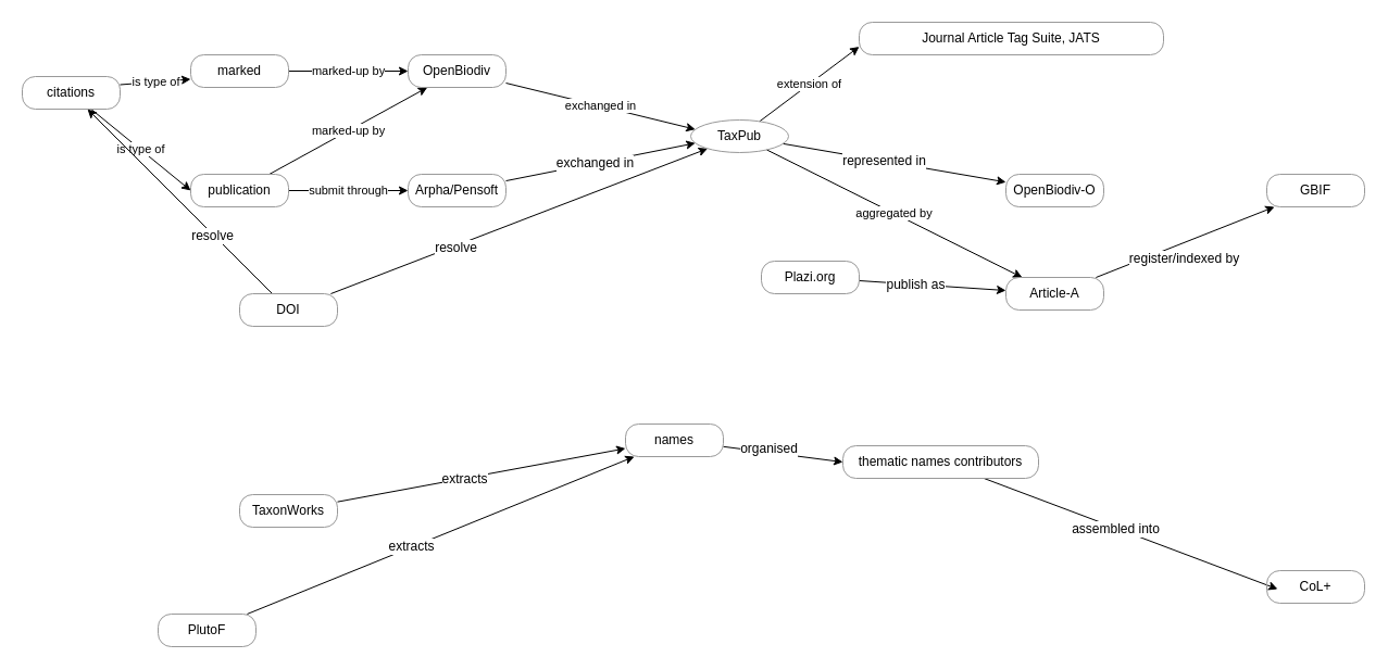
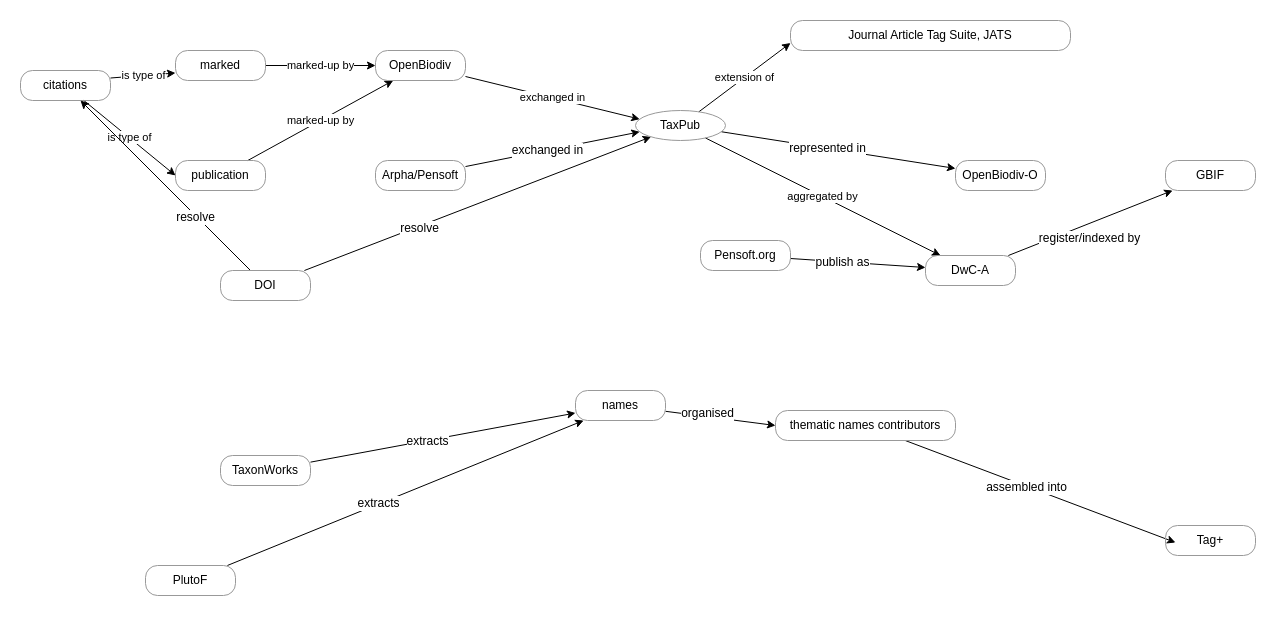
  <mxCell id="0" />
  <mxCell id="1" parent="0" />
  <mxCell id="2" value="is type of" style="rounded=0;orthogonalLoop=1;jettySize=auto;html=1;entryX=0;entryY=0.5;entryDx=0;entryDy=0;" edge="1" parent="1" source="3" target="9"><mxGeometry relative="1" as="geometry" /></mxCell>
  <mxCell id="3" value="citations" style="rounded=1;whiteSpace=wrap;html=1;strokeColor=#999999;fillColor=none;perimeterSpacing=0;arcSize=40;" vertex="1" parent="1"><mxGeometry x="20" y="70" width="90" height="30" as="geometry" /></mxCell>
  <mxCell id="4" style="edgeStyle=none;rounded=0;orthogonalLoop=1;jettySize=auto;html=1;" edge="1" parent="1" source="6" target="35"><mxGeometry relative="1" as="geometry" /></mxCell>
  <mxCell id="5" value="publish as" style="text;html=1;resizable=0;points=[];align=center;verticalAlign=middle;labelBackgroundColor=#ffffff;" vertex="1" connectable="0" parent="4"><mxGeometry x="-0.23" relative="1" as="geometry"><mxPoint as="offset" /></mxGeometry></mxCell>
- <mxCell id="6" value="Plazi.org" style="rounded=1;whiteSpace=wrap;html=1;strokeColor=#999999;fillColor=none;perimeterSpacing=0;arcSize=40;" vertex="1" parent="1"><mxGeometry x="700" y="240" width="90" height="30" as="geometry" /></mxCell>
- <mxCell id="7" value="submit through" style="edgeStyle=none;rounded=0;orthogonalLoop=1;jettySize=auto;html=1;" edge="1" parent="1" source="9" target="17"><mxGeometry relative="1" as="geometry" /></mxCell>
+ <mxCell id="6" value="Pensoft.org" style="rounded=1;whiteSpace=wrap;html=1;strokeColor=#999999;fillColor=none;perimeterSpacing=0;arcSize=40;" vertex="1" parent="1"><mxGeometry x="700" y="240" width="90" height="30" as="geometry" /></mxCell>
  <mxCell id="8" value="marked-up by" style="edgeStyle=none;rounded=0;orthogonalLoop=1;jettySize=auto;html=1;" edge="1" parent="1" source="9" target="21"><mxGeometry relative="1" as="geometry" /></mxCell>
  <mxCell id="9" value="publication" style="rounded=1;whiteSpace=wrap;html=1;strokeColor=#999999;fillColor=none;perimeterSpacing=0;arcSize=40;" vertex="1" parent="1"><mxGeometry x="175" y="160" width="90" height="30" as="geometry" /></mxCell>
  <mxCell id="10" style="edgeStyle=none;rounded=0;orthogonalLoop=1;jettySize=auto;html=1;" edge="1" parent="1" source="14" target="3"><mxGeometry relative="1" as="geometry" /></mxCell>
  <mxCell id="11" value="resolve" style="text;html=1;resizable=0;points=[];align=center;verticalAlign=middle;labelBackgroundColor=#ffffff;" vertex="1" connectable="0" parent="10"><mxGeometry x="-0.362" y="1" relative="1" as="geometry"><mxPoint as="offset" /></mxGeometry></mxCell>
  <mxCell id="12" style="edgeStyle=none;rounded=0;orthogonalLoop=1;jettySize=auto;html=1;" edge="1" parent="1" source="14" target="31"><mxGeometry relative="1" as="geometry" /></mxCell>
  <mxCell id="13" value="resolve" style="text;html=1;resizable=0;points=[];align=center;verticalAlign=middle;labelBackgroundColor=#ffffff;" vertex="1" connectable="0" parent="12"><mxGeometry x="-0.343" y="-1" relative="1" as="geometry"><mxPoint as="offset" /></mxGeometry></mxCell>
  <mxCell id="14" value="DOI" style="rounded=1;whiteSpace=wrap;html=1;strokeColor=#999999;fillColor=none;perimeterSpacing=0;arcSize=40;" vertex="1" parent="1"><mxGeometry x="220" y="270" width="90" height="30" as="geometry" /></mxCell>
  <mxCell id="15" style="edgeStyle=none;rounded=0;orthogonalLoop=1;jettySize=auto;html=1;entryX=0;entryY=0.75;entryDx=0;entryDy=0;" edge="1" parent="1" source="17" target="31"><mxGeometry relative="1" as="geometry" /></mxCell>
  <mxCell id="16" value="exchanged in" style="text;html=1;resizable=0;points=[];align=center;verticalAlign=middle;labelBackgroundColor=#ffffff;" vertex="1" connectable="0" parent="15"><mxGeometry x="-0.226" y="4" relative="1" as="geometry"><mxPoint x="15" y="1" as="offset" /></mxGeometry></mxCell>
  <mxCell id="17" value="Arpha/Pensoft" style="rounded=1;whiteSpace=wrap;html=1;strokeColor=#999999;fillColor=none;perimeterSpacing=0;arcSize=40;" vertex="1" parent="1"><mxGeometry x="375" y="160" width="90" height="30" as="geometry" /></mxCell>
  <mxCell id="18" value="marked-up by" style="edgeStyle=none;rounded=0;orthogonalLoop=1;jettySize=auto;html=1;" edge="1" parent="1" source="19" target="21"><mxGeometry relative="1" as="geometry" /></mxCell>
  <mxCell id="19" value="marked" style="rounded=1;whiteSpace=wrap;html=1;strokeColor=#999999;fillColor=none;perimeterSpacing=0;arcSize=40;" vertex="1" parent="1"><mxGeometry x="175" y="50" width="90" height="30" as="geometry" /></mxCell>
  <mxCell id="20" value="exchanged in" style="edgeStyle=none;rounded=0;orthogonalLoop=1;jettySize=auto;html=1;entryX=0;entryY=0.25;entryDx=0;entryDy=0;" edge="1" parent="1" source="21" target="31"><mxGeometry relative="1" as="geometry" /></mxCell>
  <mxCell id="21" value="OpenBiodiv" style="rounded=1;whiteSpace=wrap;html=1;strokeColor=#999999;fillColor=none;perimeterSpacing=0;arcSize=40;" vertex="1" parent="1"><mxGeometry x="375" y="50" width="90" height="30" as="geometry" /></mxCell>
  <mxCell id="22" value="is type of" style="endArrow=classic;html=1;entryX=0;entryY=0.75;entryDx=0;entryDy=0;exitX=1;exitY=0.25;exitDx=0;exitDy=0;" edge="1" parent="1" source="3" target="19"><mxGeometry width="50" height="50" relative="1" as="geometry"><mxPoint x="35" y="370" as="sourcePoint" /><mxPoint x="85" y="320" as="targetPoint" /></mxGeometry></mxCell>
  <mxCell id="23" value="Journal Article Tag Suite, JATS" style="rounded=1;whiteSpace=wrap;html=1;strokeColor=#999999;fillColor=none;perimeterSpacing=0;arcSize=40;" vertex="1" parent="1"><mxGeometry x="790" y="20" width="280" height="30" as="geometry" /></mxCell>
  <mxCell id="24" style="edgeStyle=none;rounded=0;orthogonalLoop=1;jettySize=auto;html=1;entryX=0;entryY=0.75;entryDx=0;entryDy=0;" edge="1" parent="1" source="26" target="42"><mxGeometry relative="1" as="geometry"><mxPoint x="675" y="540" as="targetPoint" /></mxGeometry></mxCell>
  <mxCell id="25" value="extracts" style="text;html=1;resizable=0;points=[];align=center;verticalAlign=middle;labelBackgroundColor=#ffffff;" vertex="1" connectable="0" parent="24"><mxGeometry x="-0.124" relative="1" as="geometry"><mxPoint as="offset" /></mxGeometry></mxCell>
  <mxCell id="26" value="TaxonWorks" style="rounded=1;whiteSpace=wrap;html=1;strokeColor=#999999;fillColor=none;perimeterSpacing=0;arcSize=40;" vertex="1" parent="1"><mxGeometry x="220" y="455" width="90" height="30" as="geometry" /></mxCell>
  <mxCell id="27" value="extension of" style="edgeStyle=none;rounded=0;orthogonalLoop=1;jettySize=auto;html=1;entryX=0;entryY=0.75;entryDx=0;entryDy=0;" edge="1" parent="1" source="31" target="23"><mxGeometry relative="1" as="geometry" /></mxCell>
  <mxCell id="28" value="aggregated by" style="edgeStyle=none;rounded=0;orthogonalLoop=1;jettySize=auto;html=1;" edge="1" parent="1" source="31" target="35"><mxGeometry relative="1" as="geometry" /></mxCell>
  <mxCell id="29" style="edgeStyle=none;rounded=0;orthogonalLoop=1;jettySize=auto;html=1;" edge="1" parent="1" source="31" target="32"><mxGeometry relative="1" as="geometry" /></mxCell>
  <mxCell id="30" value="represented in" style="text;html=1;resizable=0;points=[];align=center;verticalAlign=middle;labelBackgroundColor=#ffffff;" vertex="1" connectable="0" parent="29"><mxGeometry x="-0.101" relative="1" as="geometry"><mxPoint as="offset" /></mxGeometry></mxCell>
  <mxCell id="31" value="TaxPub" style="ellipse;whiteSpace=wrap;html=1;strokeColor=#999999;fillColor=none;perimeterSpacing=0;arcSize=40;" vertex="1" parent="1"><mxGeometry x="635" y="110" width="90" height="30" as="geometry" /></mxCell>
- <mxCell id="32" value="OpenBiodiv-O" style="rounded=1;whiteSpace=wrap;html=1;strokeColor=#999999;fillColor=none;perimeterSpacing=0;arcSize=40;" vertex="1" parent="1"><mxGeometry x="925" y="160" width="90" height="30" as="geometry" /></mxCell>
+ <mxCell id="32" value="OpenBiodiv-O" style="rounded=1;whiteSpace=wrap;html=1;strokeColor=#999999;fillColor=none;perimeterSpacing=0;arcSize=40;" vertex="1" parent="1"><mxGeometry x="955" y="160" width="90" height="30" as="geometry" /></mxCell>
  <mxCell id="33" style="edgeStyle=none;rounded=0;orthogonalLoop=1;jettySize=auto;html=1;" edge="1" parent="1" source="35" target="36"><mxGeometry relative="1" as="geometry" /></mxCell>
  <mxCell id="34" value="register/indexed by" style="text;html=1;resizable=0;points=[];align=center;verticalAlign=middle;labelBackgroundColor=#ffffff;" vertex="1" connectable="0" parent="33"><mxGeometry x="-0.464" y="-1" relative="1" as="geometry"><mxPoint x="37" y="-1" as="offset" /></mxGeometry></mxCell>
- <mxCell id="35" value="Article-A" style="rounded=1;whiteSpace=wrap;html=1;strokeColor=#999999;fillColor=none;perimeterSpacing=0;arcSize=40;" vertex="1" parent="1"><mxGeometry x="925" y="255" width="90" height="30" as="geometry" /></mxCell>
+ <mxCell id="35" value="DwC-A" style="rounded=1;whiteSpace=wrap;html=1;strokeColor=#999999;fillColor=none;perimeterSpacing=0;arcSize=40;" vertex="1" parent="1"><mxGeometry x="925" y="255" width="90" height="30" as="geometry" /></mxCell>
  <mxCell id="36" value="GBIF" style="rounded=1;whiteSpace=wrap;html=1;strokeColor=#999999;fillColor=none;perimeterSpacing=0;arcSize=40;" vertex="1" parent="1"><mxGeometry x="1165" y="160" width="90" height="30" as="geometry" /></mxCell>
  <mxCell id="37" style="edgeStyle=none;rounded=0;orthogonalLoop=1;jettySize=auto;html=1;" edge="1" parent="1" source="39" target="42"><mxGeometry relative="1" as="geometry" /></mxCell>
  <mxCell id="38" value="extracts" style="text;html=1;resizable=0;points=[];align=center;verticalAlign=middle;labelBackgroundColor=#ffffff;" vertex="1" connectable="0" parent="37"><mxGeometry x="-0.149" y="1" relative="1" as="geometry"><mxPoint x="-1" as="offset" /></mxGeometry></mxCell>
  <mxCell id="39" value="PlutoF" style="rounded=1;whiteSpace=wrap;html=1;strokeColor=#999999;fillColor=none;perimeterSpacing=0;arcSize=40;" vertex="1" parent="1"><mxGeometry x="145" y="565" width="90" height="30" as="geometry" /></mxCell>
  <mxCell id="40" style="edgeStyle=none;rounded=0;orthogonalLoop=1;jettySize=auto;html=1;entryX=0;entryY=0.5;entryDx=0;entryDy=0;" edge="1" parent="1" source="42" target="45"><mxGeometry relative="1" as="geometry" /></mxCell>
  <mxCell id="41" value="organised" style="text;html=1;resizable=0;points=[];align=center;verticalAlign=middle;labelBackgroundColor=#ffffff;" vertex="1" connectable="0" parent="40"><mxGeometry x="-0.255" y="4" relative="1" as="geometry"><mxPoint as="offset" /></mxGeometry></mxCell>
  <mxCell id="42" value="names" style="rounded=1;whiteSpace=wrap;html=1;strokeColor=#999999;fillColor=none;perimeterSpacing=0;arcSize=40;" vertex="1" parent="1"><mxGeometry x="575" y="390" width="90" height="30" as="geometry" /></mxCell>
  <mxCell id="43" style="edgeStyle=none;rounded=0;orthogonalLoop=1;jettySize=auto;html=1;" edge="1" parent="1" source="45"><mxGeometry relative="1" as="geometry"><mxPoint x="1175" y="542" as="targetPoint" /></mxGeometry></mxCell>
  <mxCell id="44" value="assembled into" style="text;html=1;resizable=0;points=[];align=center;verticalAlign=middle;labelBackgroundColor=#ffffff;" vertex="1" connectable="0" parent="43"><mxGeometry x="-0.107" y="-1" relative="1" as="geometry"><mxPoint as="offset" /></mxGeometry></mxCell>
  <mxCell id="45" value="thematic names contributors" style="rounded=1;whiteSpace=wrap;html=1;strokeColor=#999999;fillColor=none;perimeterSpacing=0;arcSize=40;" vertex="1" parent="1"><mxGeometry x="775" y="410" width="180" height="30" as="geometry" /></mxCell>
- <mxCell id="46" value="CoL+" style="rounded=1;whiteSpace=wrap;html=1;strokeColor=#999999;fillColor=none;perimeterSpacing=0;arcSize=40;" vertex="1" parent="1"><mxGeometry x="1165" y="525" width="90" height="30" as="geometry" /></mxCell>
+ <mxCell id="46" value="Tag+" style="rounded=1;whiteSpace=wrap;html=1;strokeColor=#999999;fillColor=none;perimeterSpacing=0;arcSize=40;" vertex="1" parent="1"><mxGeometry x="1165" y="525" width="90" height="30" as="geometry" /></mxCell>
